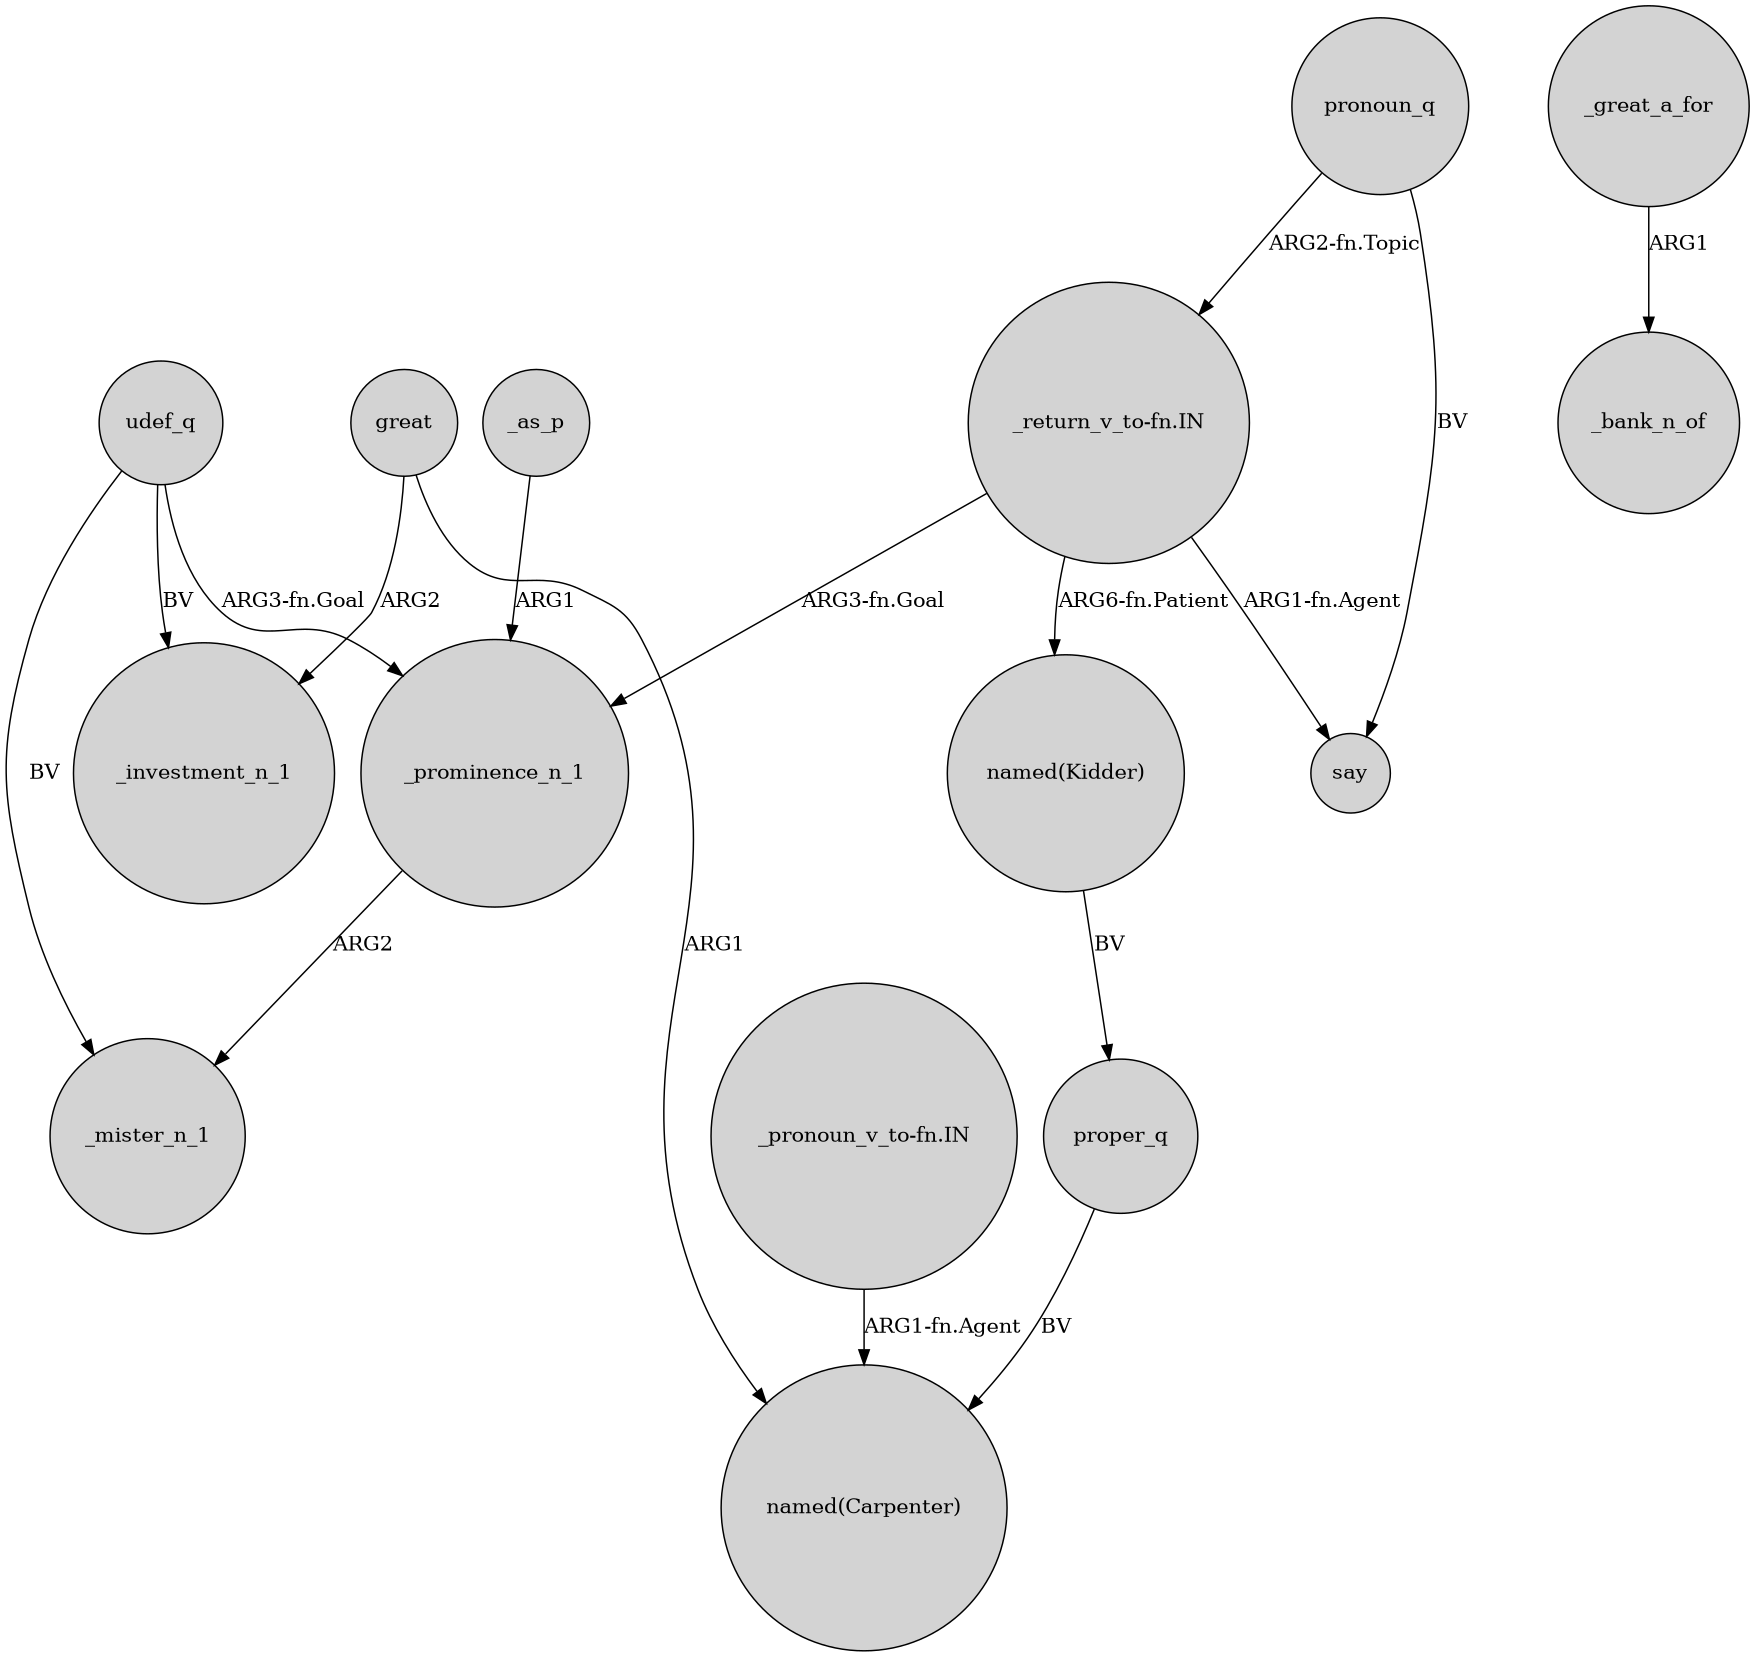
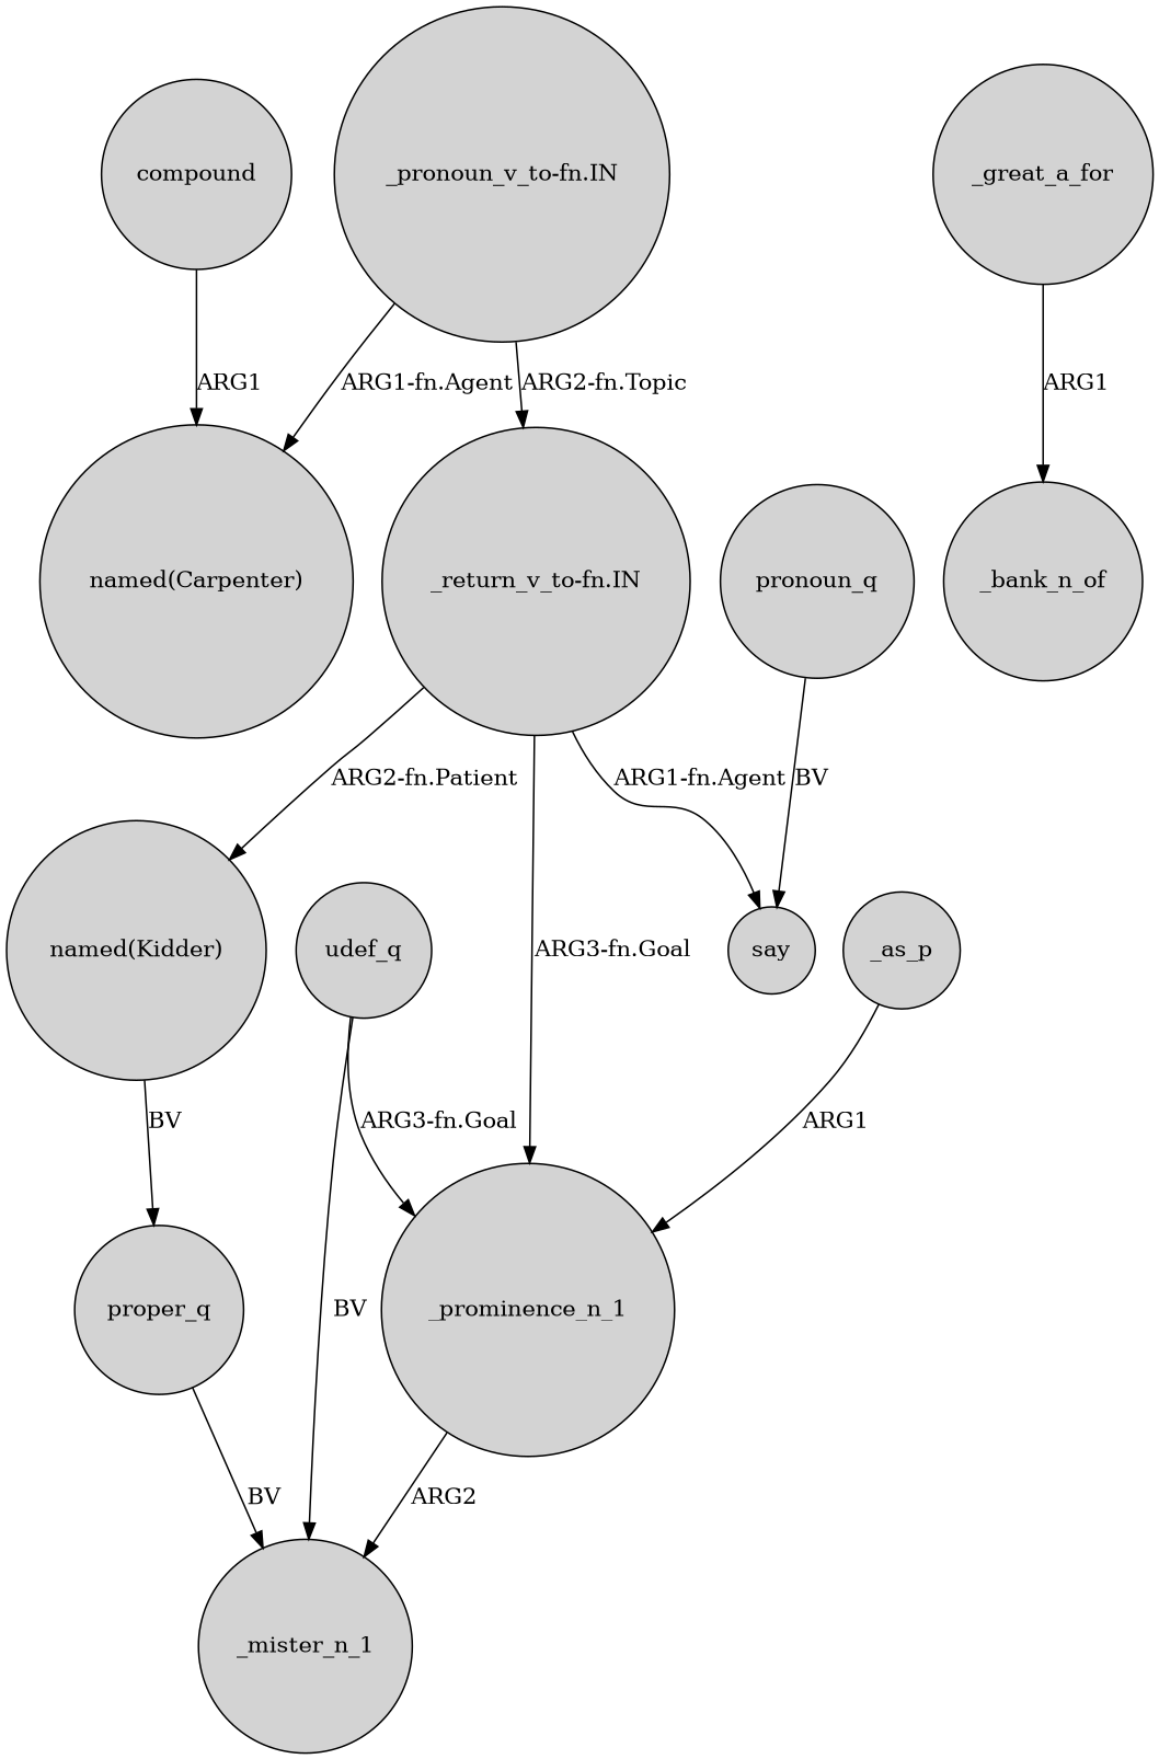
  digraph {
    fontname="DejaVu Serif"
    node [fontname="DejaVu Serif" shape=circle style=filled]
    edge [fontname="DejaVu Serif"]
    "_return_v_to-fn.IN"
    _prominence_n_1
    "named(Kidder)"
    n4 [label=say]
    _mister_n_1
    proper_q
-   compound [label=great]
+   compound
    "named(Carpenter)"
-   _investment_n_1
    n10 [label="_pronoun_v_to-fn.IN"]
    udef_q
    _as_p
    pronoun_q
    _great_a_for
    _bank_n_of
    "_return_v_to-fn.IN" -> _prominence_n_1 [label="ARG3-fn.Goal"]
-   "_return_v_to-fn.IN" -> "named(Kidder)" [label="ARG6-fn.Patient"]
+   "_return_v_to-fn.IN" -> "named(Kidder)" [label="ARG2-fn.Patient"]
    "_return_v_to-fn.IN" -> n4 [label="ARG1-fn.Agent"]
    _prominence_n_1 -> _mister_n_1 [label=ARG2]
    "named(Kidder)" -> proper_q [label=BV]
-   proper_q -> "named(Carpenter)" [label=BV]
+   proper_q -> _mister_n_1 [label=BV]
    compound -> "named(Carpenter)" [label=ARG1]
-   compound -> _investment_n_1 [label=ARG2]
-   pronoun_q -> "_return_v_to-fn.IN" [label="ARG2-fn.Topic"]
+   n10 -> "_return_v_to-fn.IN" [label="ARG2-fn.Topic"]
    n10 -> "named(Carpenter)" [label="ARG1-fn.Agent"]
    udef_q -> _prominence_n_1 [label="ARG3-fn.Goal"]
    udef_q -> _mister_n_1 [label=BV]
-   udef_q -> _investment_n_1 [label=BV]
    _as_p -> _prominence_n_1 [label=ARG1]
    pronoun_q -> n4 [label=BV]
    _great_a_for -> _bank_n_of [label=ARG1]
  }
